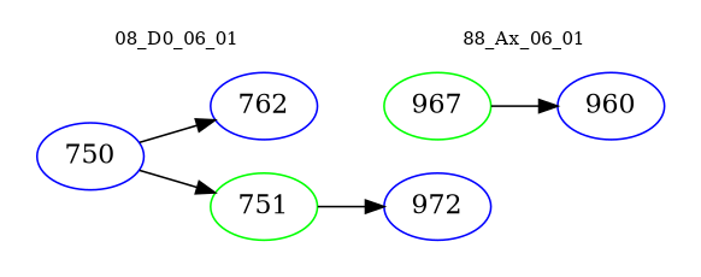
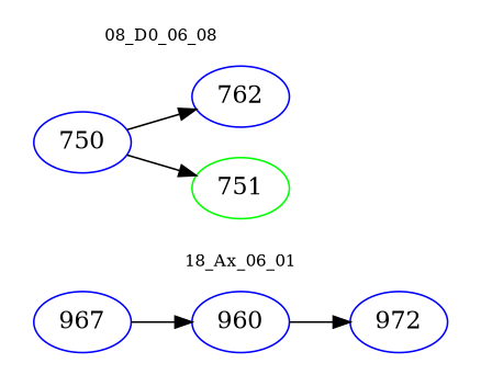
  digraph {
    rankdir=LR
    node [color=blue]
    edge [color=black]
-   n1 [color=green label=967]
+   n1 [label=967]
    n2 [label=960]
    n3 [label=972]
    n4 [color=green label=751]
    n5 [label=750]
    n6 [label=762]
    subgraph cluster_1 {
      color=white
      fontsize=10
-     label="88_Ax_06_01"
+     label="18_Ax_06_01"
      n1
      n2
      n3
    }
    subgraph cluster_2 {
      color=white
      fontsize=10
-     label="08_D0_06_01"
+     label="08_D0_06_08"
      n4
      n5
      n6
    }
    n1 -> n2
-   n4 -> n3
+   n2 -> n3
    n5 -> n4
    n5 -> n6
  }
